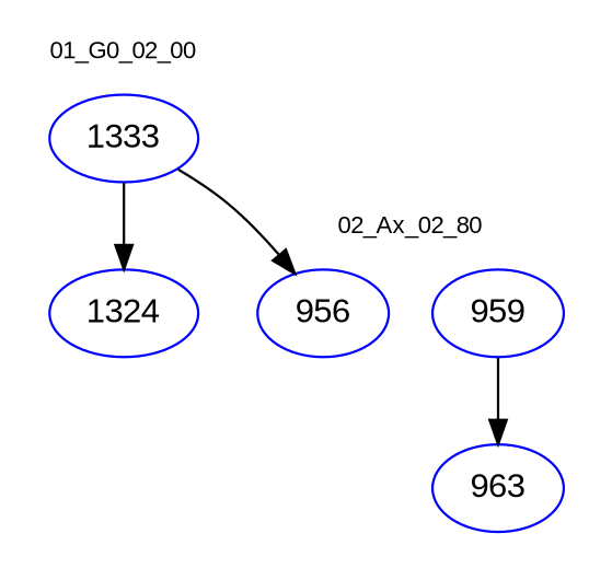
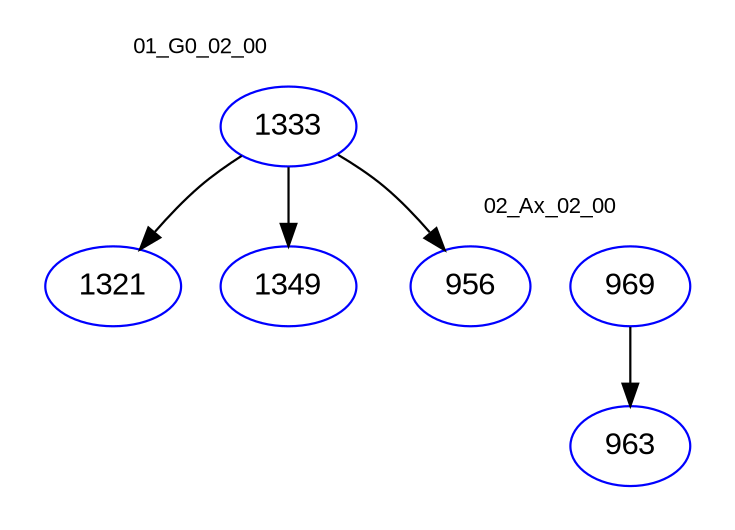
  digraph {
    fontname="Liberation Sans"
    node [color=blue fontname="Liberation Sans"]
    edge [color=black fontname="Liberation Sans"]
-   n1 [label=959]
+   n1 [label=969]
    n2 [label=956]
    n3 [label=963]
    n4 [label=1333]
-   n5 [label=1324]
+   n5 [label=1321]
+   n6 [label=1349]
    subgraph cluster_1 {
      color=white
      fontsize=10
-     label="02_Ax_02_80"
+     label="02_Ax_02_00"
      n1
      n2
      n3
    }
    subgraph cluster_2 {
      color=white
      fontsize=10
      label="01_G0_02_00"
      n4
      n5
+     n6
    }
    n1 -> n3
    n4 -> n2
    n4 -> n5
+   n4 -> n6
  }
